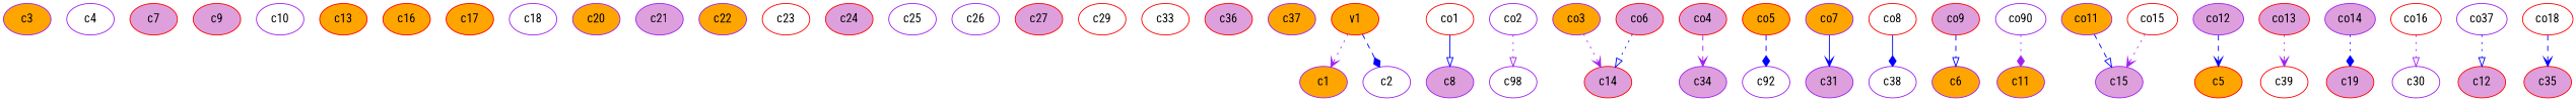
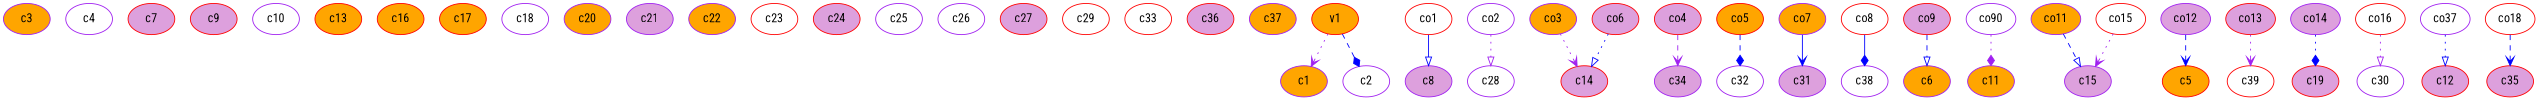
  strict digraph {
    fontname="Roboto Condensed"
    node [color=purple fillcolor=white fontname="Roboto Condensed" style=filled]
    edge [arrowhead=vee color=blue fontname="Roboto Condensed" style=dotted weight=1]
    c3 [fillcolor=orange]
    c4
    c7 [color=red fillcolor=plum]
    c9 [color=red fillcolor=plum]
    c10
    c13 [color=red fillcolor=orange]
    c16 [color=red fillcolor=orange]
    c17 [color=red fillcolor=orange]
    c18
    c20 [fillcolor=orange]
    c21 [fillcolor=plum]
    c22 [fillcolor=orange]
    c23 [color=red]
    c24 [color=red fillcolor=plum]
    c25
    c26
    c27 [color=red fillcolor=plum]
    c29 [color=red]
    c33 [color=red]
    c36 [color=red fillcolor=plum]
    c37 [fillcolor=orange]
    v1 [color=red fillcolor=orange]
    c1 [fillcolor=orange]
    c2
    co1 [color=red]
    c8 [fillcolor=plum]
    co2
-   c28 [label=c98]
+   c28
    co3 [fillcolor=orange]
    c14 [color=red fillcolor=plum]
    co4 [color=red fillcolor=plum]
    c34 [fillcolor=plum]
    co5 [color=red fillcolor=orange]
-   c32 [label=c92]
+   c32
    co6 [color=red fillcolor=plum]
    co7 [fillcolor=orange]
    c31 [fillcolor=plum]
    co8 [color=red]
    c38
    co9 [color=red fillcolor=plum]
    c6 [fillcolor=orange]
    n42 [label=co90]
    c11 [fillcolor=orange]
    co11 [fillcolor=orange]
    c15 [fillcolor=plum]
    co12 [fillcolor=plum]
    c5 [color=red fillcolor=orange]
    co13 [color=red fillcolor=plum]
    c39 [color=red]
    co14 [fillcolor=plum]
    c19 [color=red fillcolor=plum]
    co15 [color=red]
    co16 [color=red]
    c30
    n55 [label=co37]
    c12 [color=red fillcolor=plum]
    co18 [color=red]
    c35 [color=red fillcolor=plum]
    v1 -> c1 [color=purple]
    v1 -> c2 [arrowhead=diamond style=dashed]
    co1 -> c8 [arrowhead=onormal style=solid]
    co2 -> c28 [arrowhead=onormal color=purple]
    co3 -> c14 [color=purple]
    co4 -> c34 [color=purple style=dashed]
    co5 -> c32 [arrowhead=diamond style=dashed]
    co6 -> c14 [arrowhead=onormal]
    co7 -> c31 [style=solid]
    co8 -> c38 [arrowhead=diamond style=solid]
    co9 -> c6 [arrowhead=onormal style=dashed]
    n42 -> c11 [arrowhead=diamond color=purple]
    co11 -> c15 [arrowhead=onormal style=dashed]
    co12 -> c5 [style=dashed]
    co13 -> c39 [color=purple]
    co14 -> c19 [arrowhead=diamond]
    co15 -> c15 [color=purple]
    co16 -> c30 [arrowhead=onormal color=purple]
    n55 -> c12 [arrowhead=onormal]
    co18 -> c35 [style=dashed]
  }
